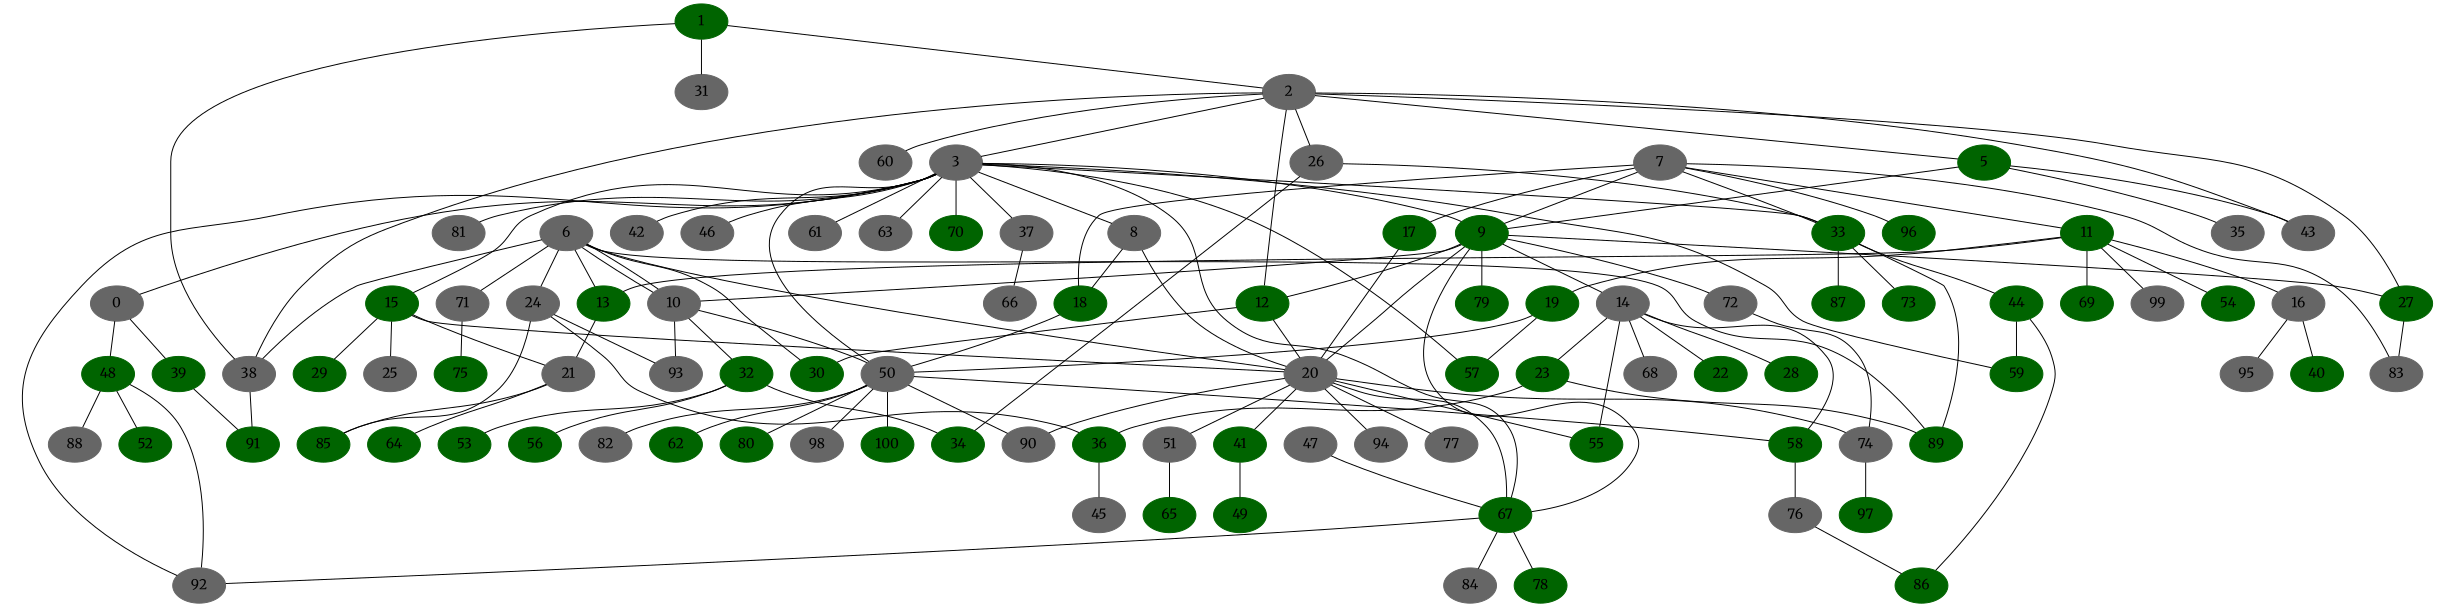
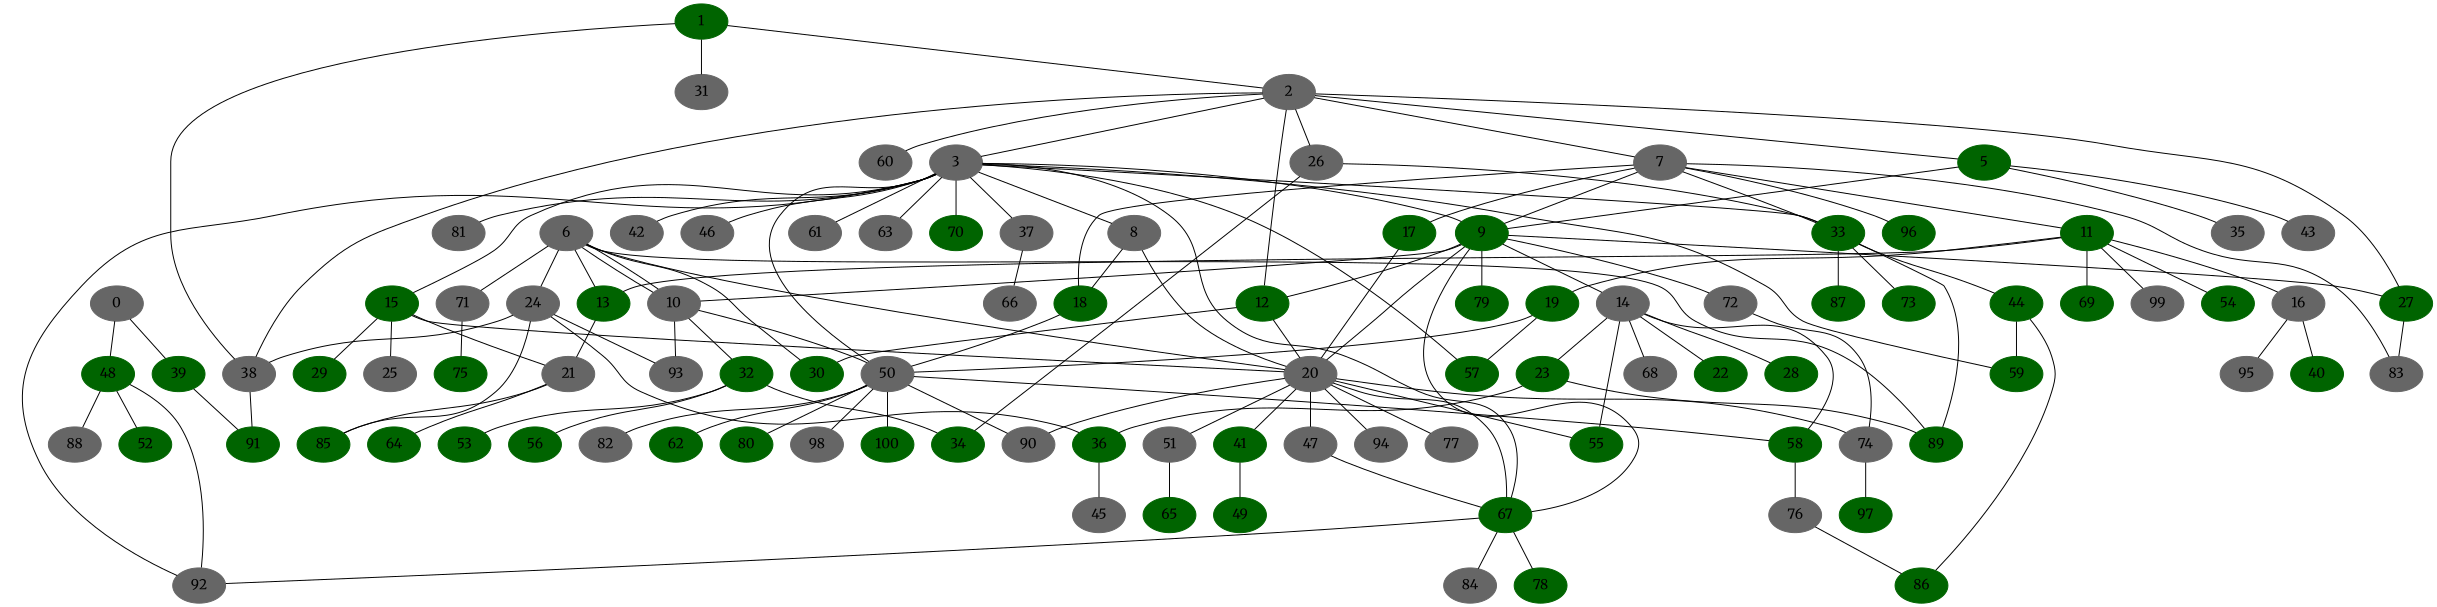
  graph {
    fontname=Merriweather
    node [color=darkgreen fontname=Merriweather style=filled]
    edge [fontname=Merriweather]
    2 [color=gray40]
    1
    31 [color=gray40]
    38 [color=gray40]
    3 [color=gray40]
    5
    7 [color=gray40]
    12
    26 [color=gray40]
    27
    60 [color=gray40]
    91
    n13 [color=gray40 label=0]
    8 [color=gray40]
    9
    15
    33
    37 [color=gray40]
    42 [color=gray40]
    46 [color=gray40]
    50 [color=gray40]
    57
    59
    61 [color=gray40]
    63 [color=gray40]
    67
    70
    81 [color=gray40]
    92 [color=gray40]
    35 [color=gray40]
    43 [color=gray40]
    6 [color=gray40]
    10 [color=gray40]
    13
    20 [color=gray40]
    24 [color=gray40]
    30
    71 [color=gray40]
    89
    11
    17
    18
    83 [color=gray40]
    96
    34
    39
    48
    14 [color=gray40]
    72 [color=gray40]
    79
    21 [color=gray40]
    25 [color=gray40]
    29
    44
    73
    87
    66 [color=gray40]
    82 [color=gray40]
    58
    90 [color=gray40]
    62
    80
    98 [color=gray40]
    100
    78
    84 [color=gray40]
    52
    88 [color=gray40]
    32
    93 [color=gray40]
    55
    41
    47 [color=gray40]
    51 [color=gray40]
    74 [color=gray40]
    77 [color=gray40]
    94 [color=gray40]
    85
    36
    75
    16 [color=gray40]
    19
    54
    69
    99 [color=gray40]
    22
    23
    28
    68 [color=gray40]
    53
    56
    40
    95 [color=gray40]
    64
    76 [color=gray40]
    49
    65
    97
    45 [color=gray40]
    86
    2 -- 38
    2 -- 3
    2 -- 5
-   2 -- 43
+   2 -- 7
    2 -- 12
    2 -- 26
    2 -- 27
    2 -- 60
    1 -- 2
    1 -- 31
    1 -- 38
    38 -- 91
-   3 -- n13
    3 -- 8
    3 -- 9
    3 -- 15
    3 -- 33
    3 -- 37
    3 -- 42
    3 -- 46
    3 -- 50
    3 -- 57
    3 -- 59
    3 -- 61
    3 -- 63
    3 -- 67
    3 -- 70
    3 -- 81
    3 -- 92
    5 -- 9
    5 -- 35
    5 -- 43
    7 -- 9
    7 -- 33
    7 -- 11
    7 -- 17
    7 -- 18
    7 -- 83
    7 -- 96
    12 -- 20
    12 -- 30
    26 -- 33
    26 -- 34
    27 -- 83
    n13 -- 39
    n13 -- 48
    8 -- 20
    8 -- 18
    9 -- 12
    9 -- 27
    9 -- 67
    9 -- 10
    9 -- 20
    9 -- 14
    9 -- 72
    9 -- 79
    15 -- 20
    15 -- 21
    15 -- 25
    15 -- 29
    33 -- 89
    33 -- 44
    33 -- 73
    33 -- 87
    37 -- 66
    50 -- 82
    50 -- 58
    50 -- 90
    50 -- 62
    50 -- 80
    50 -- 98
    50 -- 100
    67 -- 92
    67 -- 78
    67 -- 84
-   6 -- 38
+   24 -- 38
    6 -- 10
    6 -- 10
    6 -- 13
    6 -- 20
    6 -- 24
    6 -- 30
    6 -- 71
    6 -- 89
    10 -- 50
    10 -- 32
    10 -- 93
    13 -- 21
    20 -- 67
    20 -- 90
    20 -- 55
    20 -- 41
+   20 -- 47
    20 -- 51
    20 -- 74
    20 -- 77
    20 -- 94
    24 -- 93
    24 -- 85
    24 -- 36
    71 -- 75
    11 -- 13
    11 -- 16
    11 -- 19
    11 -- 54
    11 -- 69
    11 -- 99
    17 -- 20
    18 -- 50
    39 -- 91
    48 -- 92
    48 -- 52
    48 -- 88
    14 -- 58
    14 -- 55
    14 -- 22
    14 -- 23
    14 -- 28
    14 -- 68
    72 -- 74
    21 -- 85
    21 -- 64
    44 -- 59
    44 -- 86
    58 -- 76
    32 -- 34
    32 -- 53
    32 -- 56
    41 -- 49
    47 -- 67
    51 -- 65
    74 -- 97
    36 -- 45
    16 -- 40
    16 -- 95
    19 -- 50
    19 -- 57
    23 -- 89
    23 -- 36
    76 -- 86
  }
